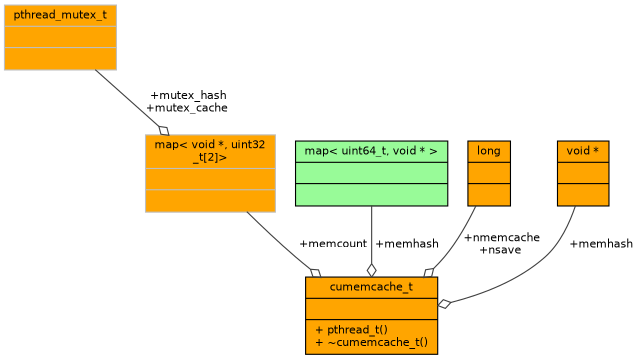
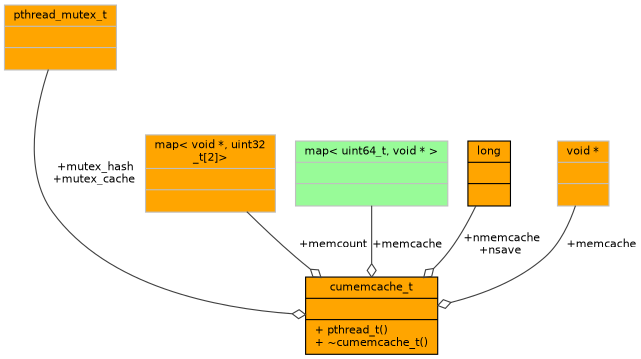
  digraph {
    node [color=grey75 fillcolor=orange fontname=Helvetica fontsize=10 shape=record style=filled]
    edge [arrowhead=odiamond color=grey25 fontname=Helvetica fontsize=10 labelfontname=Helvetica labelfontsize=10 style=solid]
    n1 [color=black fontcolor=black height=0.2 label="{cumemcache_t\n||+ pthread_t()\l+ ~cumemcache_t()\l}" width=0.4]
    n2 [height=0.2 label="{pthread_mutex_t\n||}" width=0.4]
    n3 [height=0.2 label="{map\< void *, uint32\l_t[2]\>\n||}" width=0.4]
-   n4 [color=black fillcolor=palegreen height=0.2 label="{map\< uint64_t, void * \>\n||}" width=0.4]
+   n4 [fillcolor=palegreen height=0.2 label="{map\< uint64_t, void * \>\n||}" width=0.4]
    n5 [color=black height=0.2 label="{long\n||}" width=0.4]
-   n6 [color=black height=0.2 label="{void *\n||}" width=0.4]
-   n2 -> n3 [label=" +mutex_hash\n+mutex_cache"]
+   n6 [height=0.2 label="{void *\n||}" width=0.4]
+   n2 -> n1 [label=" +mutex_hash\n+mutex_cache"]
    n3 -> n1 [label=" +memcount"]
-   n4 -> n1 [label=" +memhash"]
+   n4 -> n1 [label=" +memcache"]
    n5 -> n1 [label=" +nmemcache\n+nsave"]
-   n6 -> n1 [label=" +memhash"]
+   n6 -> n1 [label=" +memcache"]
  }
